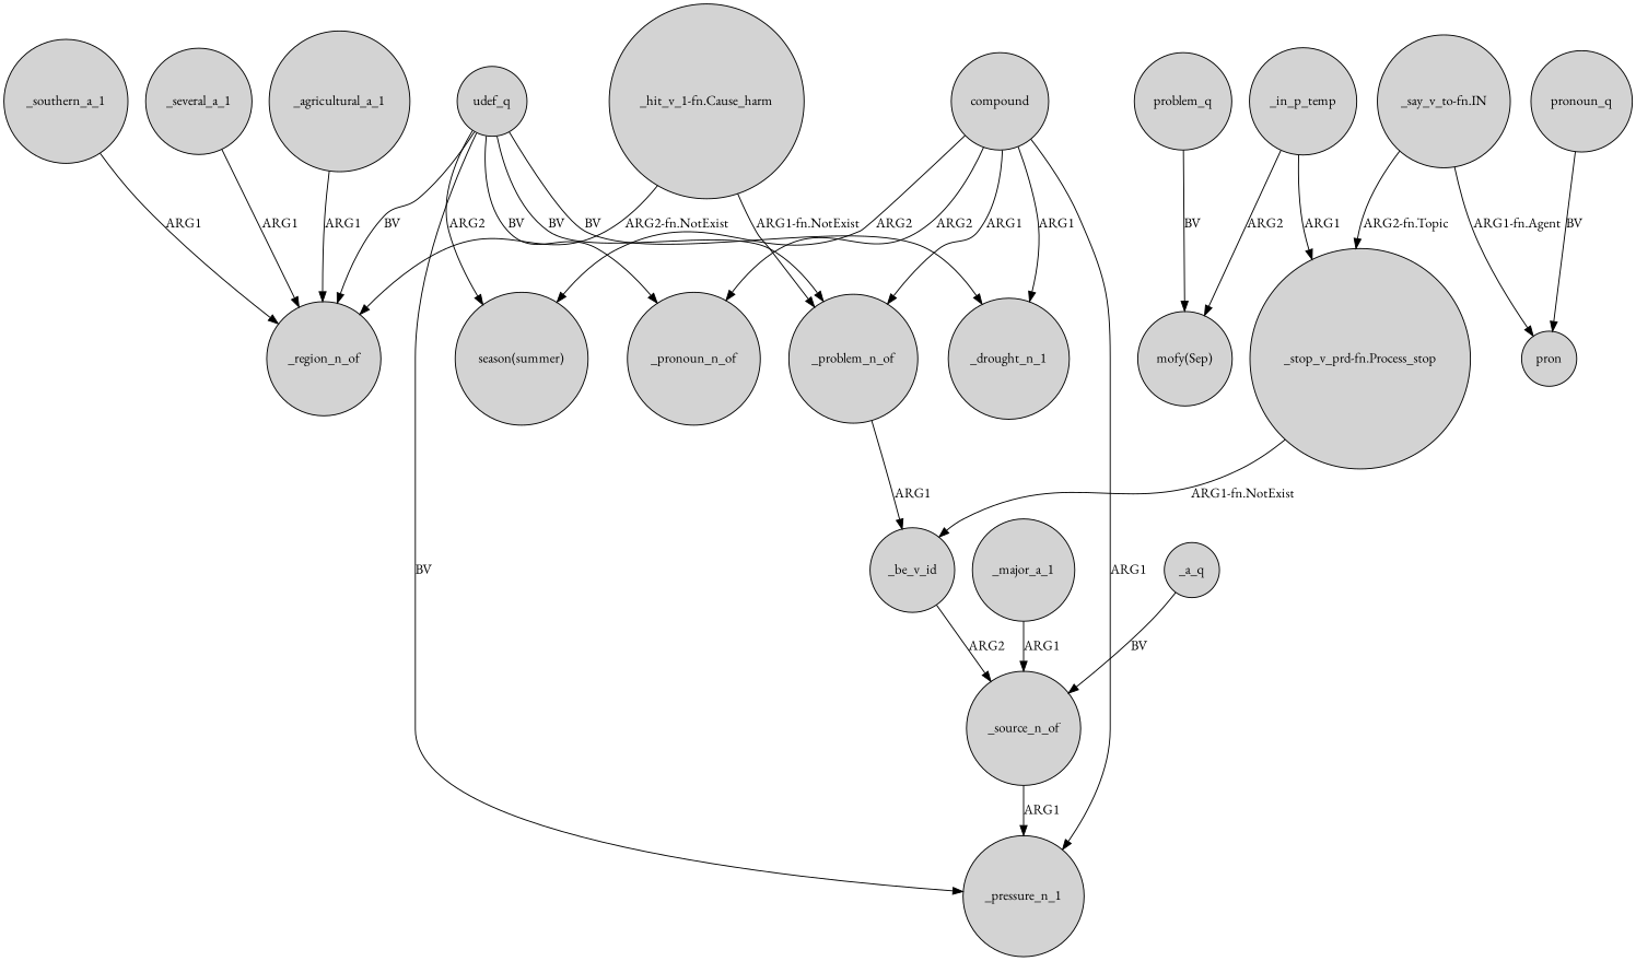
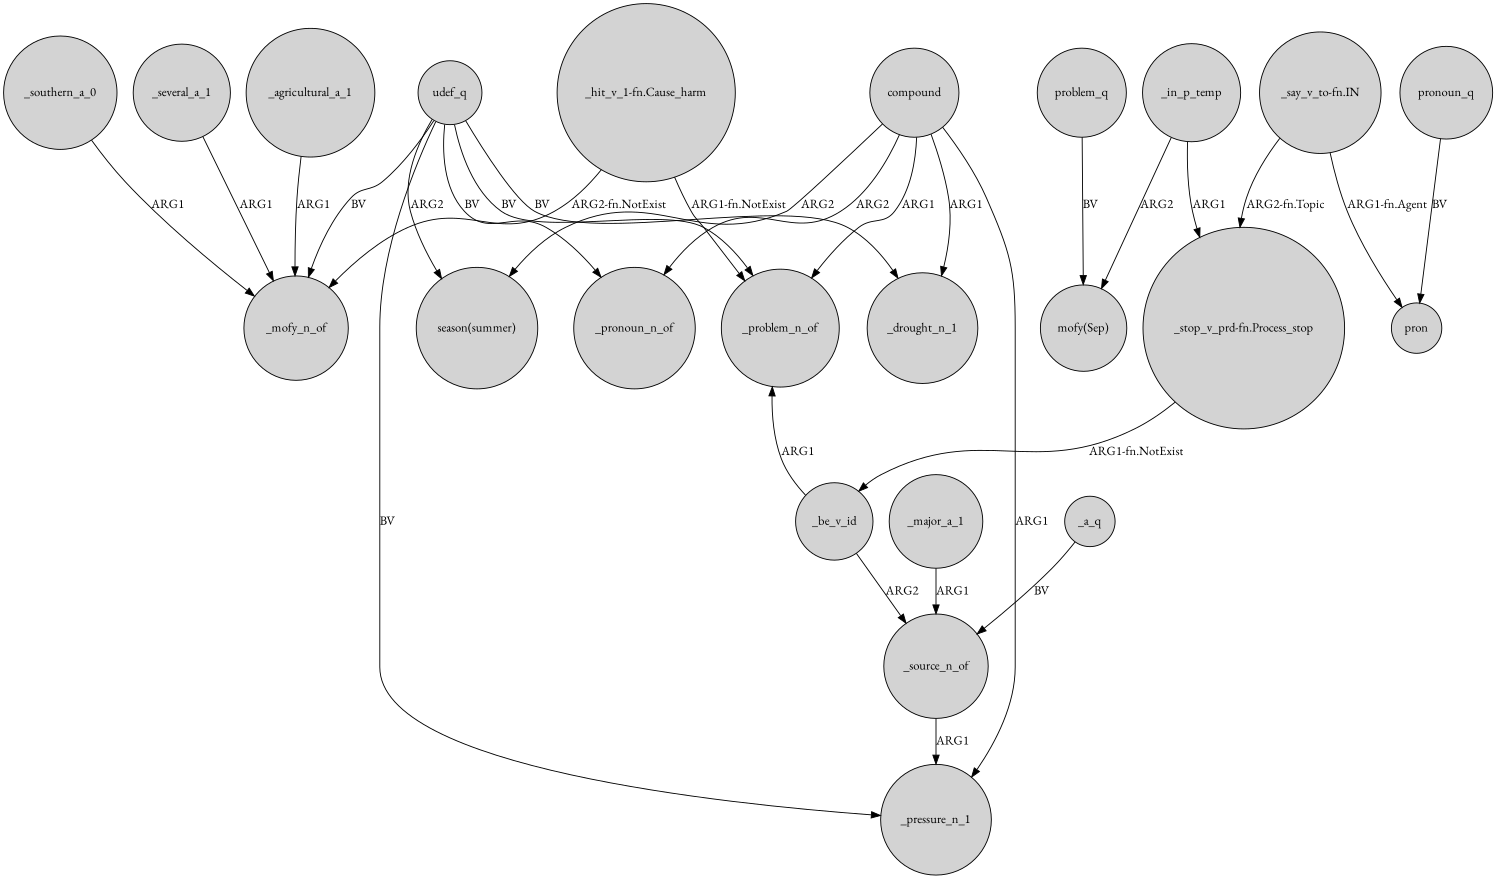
  digraph {
    fontname="EB Garamond"
    node [fontname="EB Garamond" shape=circle style=filled]
    edge [fontname="EB Garamond"]
    udef_q
    _pressure_n_1
    _problem_n_of
    "season(summer)"
    n5 [label=_pronoun_n_of]
    _drought_n_1
-   _region_n_of
+   _region_n_of [label=_mofy_n_of]
    _in_p_temp
    "_stop_v_prd-fn.Process_stop"
    "mofy(Sep)"
    _be_v_id
    _source_n_of
    "_hit_v_1-fn.Cause_harm"
    compound
    _agricultural_a_1
    n16 [label=problem_q]
    "_say_v_to-fn.IN"
    pron
    pronoun_q
    _a_q
-   _southern_a_1
+   _southern_a_1 [label=_southern_a_0]
    _major_a_1
    _several_a_1
    udef_q -> _pressure_n_1 [label=BV]
    udef_q -> _problem_n_of [label=BV]
    udef_q -> "season(summer)" [label=ARG2]
    udef_q -> n5 [label=BV]
    udef_q -> _drought_n_1 [label=BV]
    udef_q -> _region_n_of [label=BV]
    _in_p_temp -> "_stop_v_prd-fn.Process_stop" [label=ARG1]
    _in_p_temp -> "mofy(Sep)" [label=ARG2]
    "_stop_v_prd-fn.Process_stop" -> _be_v_id [label="ARG1-fn.NotExist"]
-   _problem_n_of -> _be_v_id [label=ARG1]
+   _be_v_id -> _problem_n_of [label=ARG1]
    _be_v_id -> _source_n_of [label=ARG2]
    _source_n_of -> _pressure_n_1 [label=ARG1]
    "_hit_v_1-fn.Cause_harm" -> _problem_n_of [label="ARG1-fn.NotExist"]
    "_hit_v_1-fn.Cause_harm" -> _region_n_of [label="ARG2-fn.NotExist"]
    compound -> _pressure_n_1 [label=ARG1]
    compound -> _problem_n_of [label=ARG1]
    compound -> "season(summer)" [label=ARG2]
    compound -> n5 [label=ARG2]
    compound -> _drought_n_1 [label=ARG1]
    _agricultural_a_1 -> _region_n_of [label=ARG1]
    n16 -> "mofy(Sep)" [label=BV]
    "_say_v_to-fn.IN" -> "_stop_v_prd-fn.Process_stop" [label="ARG2-fn.Topic"]
    "_say_v_to-fn.IN" -> pron [label="ARG1-fn.Agent"]
    pronoun_q -> pron [label=BV]
    _a_q -> _source_n_of [label=BV]
    _southern_a_1 -> _region_n_of [label=ARG1]
    _major_a_1 -> _source_n_of [label=ARG1]
    _several_a_1 -> _region_n_of [label=ARG1]
  }
